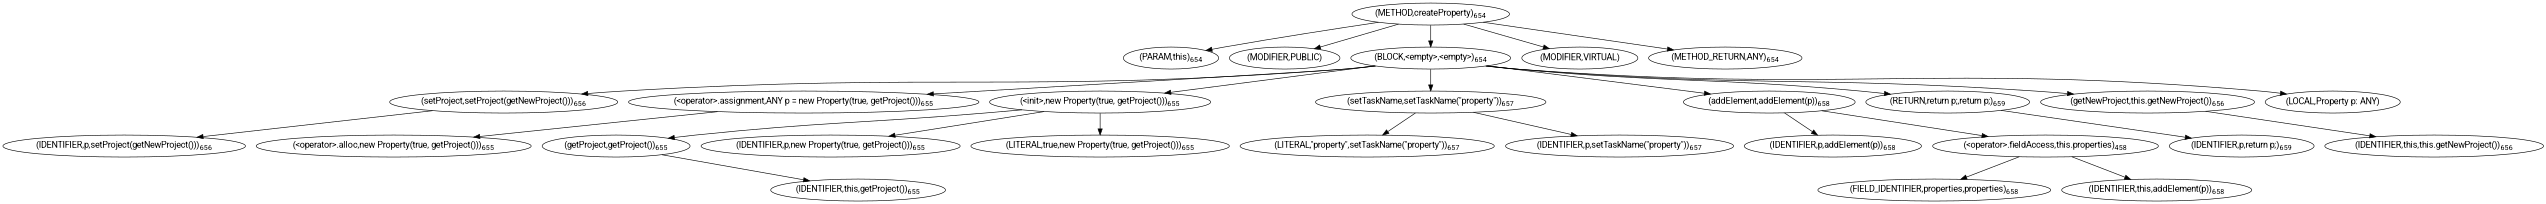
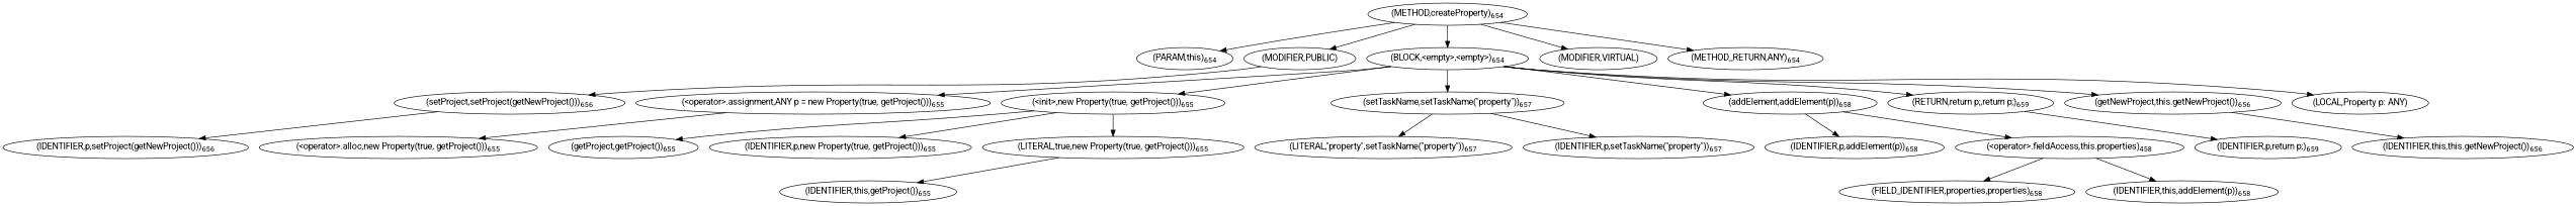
  digraph {
    fontname=Roboto
    node [fontname=Roboto]
    edge [fontname=Roboto]
    n1 [label=<(METHOD,createProperty)<SUB>654</SUB>>]
    n2 [label=<(PARAM,this)<SUB>654</SUB>>]
    n3 [label=<(BLOCK,&lt;empty&gt;,&lt;empty&gt;)<SUB>654</SUB>>]
    n4 [label=<(MODIFIER,PUBLIC)>]
    n5 [label=<(MODIFIER,VIRTUAL)>]
    n6 [label=<(METHOD_RETURN,ANY)<SUB>654</SUB>>]
    n7 [label=<(LOCAL,Property p: ANY)>]
    n8 [label=<(&lt;operator&gt;.assignment,ANY p = new Property(true, getProject()))<SUB>655</SUB>>]
    n9 [label=<(&lt;init&gt;,new Property(true, getProject()))<SUB>655</SUB>>]
    n10 [label=<(setProject,setProject(getNewProject()))<SUB>656</SUB>>]
    n11 [label=<(setTaskName,setTaskName(&quot;property&quot;))<SUB>657</SUB>>]
    n12 [label=<(addElement,addElement(p))<SUB>658</SUB>>]
    n13 [label=<(RETURN,return p;,return p;)<SUB>659</SUB>>]
    n14 [label=<(getNewProject,this.getNewProject())<SUB>656</SUB>>]
    n15 [label=<(&lt;operator&gt;.alloc,new Property(true, getProject()))<SUB>655</SUB>>]
    n16 [label=<(IDENTIFIER,p,new Property(true, getProject()))<SUB>655</SUB>>]
    n17 [label=<(LITERAL,true,new Property(true, getProject()))<SUB>655</SUB>>]
    n18 [label=<(getProject,getProject())<SUB>655</SUB>>]
    n19 [label=<(IDENTIFIER,p,setProject(getNewProject()))<SUB>656</SUB>>]
    n20 [label=<(IDENTIFIER,p,setTaskName(&quot;property&quot;))<SUB>657</SUB>>]
    n21 [label=<(LITERAL,&quot;property&quot;,setTaskName(&quot;property&quot;))<SUB>657</SUB>>]
    n22 [label=<(&lt;operator&gt;.fieldAccess,this.properties)<SUB>458</SUB>>]
    n23 [label=<(IDENTIFIER,p,addElement(p))<SUB>658</SUB>>]
    n24 [label=<(IDENTIFIER,p,return p;)<SUB>659</SUB>>]
    n25 [label=<(IDENTIFIER,this,getProject())<SUB>655</SUB>>]
    n26 [label=<(IDENTIFIER,this,this.getNewProject())<SUB>656</SUB>>]
    n27 [label=<(IDENTIFIER,this,addElement(p))<SUB>658</SUB>>]
    n28 [label=<(FIELD_IDENTIFIER,properties,properties)<SUB>658</SUB>>]
    n1 -> n2
    n1 -> n3
    n1 -> n4
    n1 -> n5
    n1 -> n6
    n3 -> n7
    n3 -> n8
    n3 -> n9
-   n3 -> n10
+   n4 -> n10
    n3 -> n11
    n3 -> n12
    n3 -> n13
    n3 -> n14
    n8 -> n15
    n9 -> n16
    n9 -> n17
    n9 -> n18
    n10 -> n19
    n11 -> n20
    n11 -> n21
    n12 -> n22
    n12 -> n23
    n13 -> n24
    n14 -> n26
-   n18 -> n25
+   n17 -> n25
    n22 -> n27
    n22 -> n28
  }
